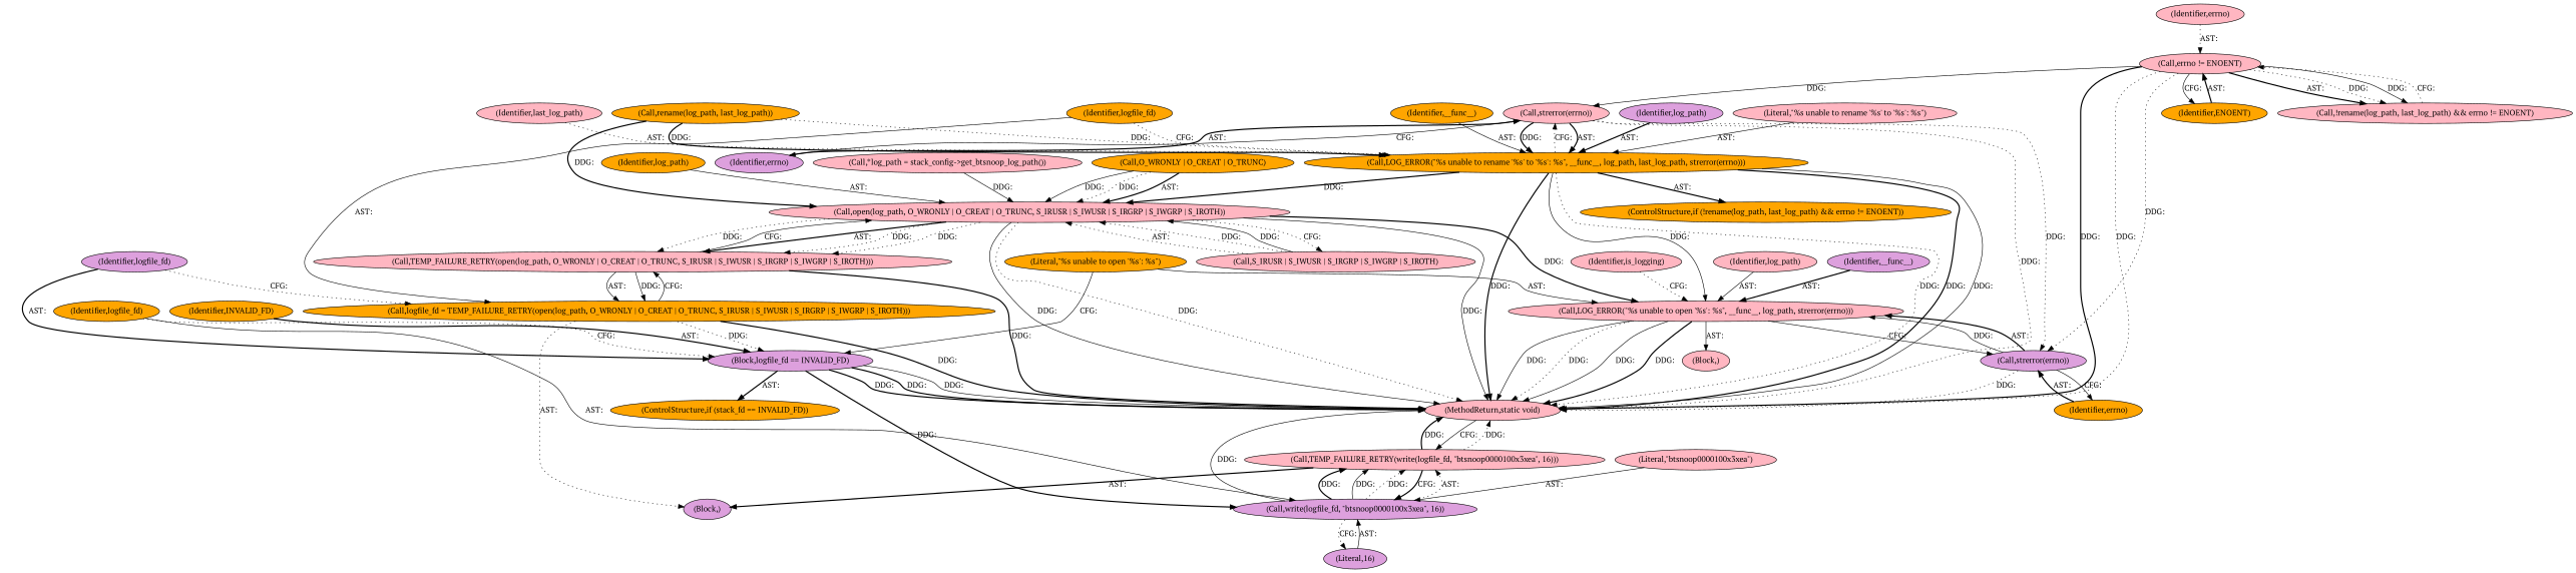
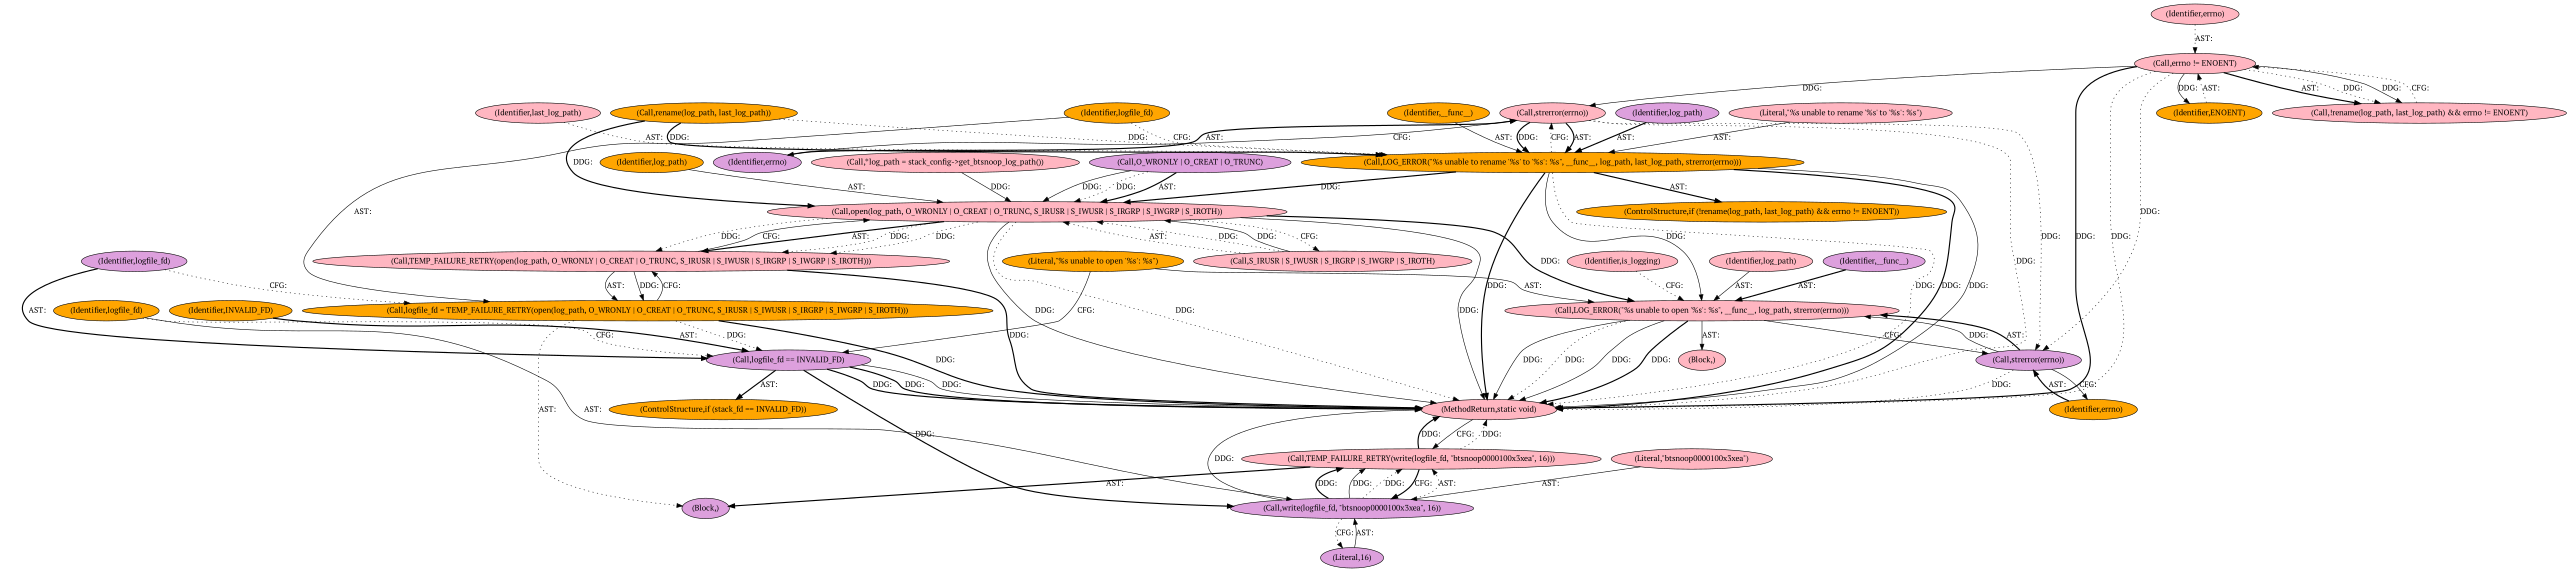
  digraph {
    fontname="PT Serif"
    node [fillcolor=lightpink fontname="PT Serif" style=filled]
    edge [fontname="PT Serif" style=solid]
    n1 [label="(Call,strerror(errno))"]
    n2 [fillcolor=orange label="(Call,LOG_ERROR(\"%s unable to rename '%s' to '%s': %s\", __func__, log_path, last_log_path, strerror(errno)))"]
    n3 [fillcolor=plum label="(Call,strerror(errno))"]
    n4 [label="(MethodReturn,static void)"]
    n5 [fillcolor=plum label="(Identifier,errno)"]
    n6 [label="(Call,open(log_path, O_WRONLY | O_CREAT | O_TRUNC, S_IRUSR | S_IWUSR | S_IRGRP | S_IWGRP | S_IROTH))"]
    n7 [label="(Call,LOG_ERROR(\"%s unable to open '%s': %s\", __func__, log_path, strerror(errno)))"]
    n8 [fillcolor=orange label="(ControlStructure,if (!rename(log_path, last_log_path) && errno != ENOENT))"]
    n9 [fillcolor=orange label="(Identifier,errno)"]
    n10 [label="(Call,TEMP_FAILURE_RETRY(write(logfile_fd, \"btsnoop\0\0\0\0\1\0\0\x3\xea\", 16)))"]
    n11 [label="(Call,errno != ENOENT)"]
    n12 [fillcolor=orange label="(Identifier,ENOENT)"]
    n13 [label="(Call,!rename(log_path, last_log_path) && errno != ENOENT)"]
    n14 [label="(Call,TEMP_FAILURE_RETRY(open(log_path, O_WRONLY | O_CREAT | O_TRUNC, S_IRUSR | S_IWUSR | S_IRGRP | S_IWGRP | S_IROTH)))"]
    n15 [label="(Call,S_IRUSR | S_IWUSR | S_IRGRP | S_IWGRP | S_IROTH)"]
    n16 [label="(Block,)"]
    n17 [fillcolor=orange label="(Call,logfile_fd = TEMP_FAILURE_RETRY(open(log_path, O_WRONLY | O_CREAT | O_TRUNC, S_IRUSR | S_IWUSR | S_IRGRP | S_IWGRP | S_IROTH)))"]
-   n18 [fillcolor=plum label="(Block,logfile_fd == INVALID_FD)"]
+   n18 [fillcolor=plum label="(Call,logfile_fd == INVALID_FD)"]
    n19 [fillcolor=plum label="(Block,)"]
    n20 [fillcolor=plum label="(Call,write(logfile_fd, \"btsnoop\0\0\0\0\1\0\0\x3\xea\", 16))"]
    n21 [fillcolor=orange label="(ControlStructure,if (stack_fd == INVALID_FD))"]
    n22 [fillcolor=plum label="(Literal,16)"]
    n23 [fillcolor=orange label="(Identifier,INVALID_FD)"]
    n24 [label="(Literal,\"btsnoop\0\0\0\0\1\0\0\x3\xea\")"]
    n25 [fillcolor=plum label="(Identifier,__func__)"]
-   n26 [fillcolor=orange label="(Call,O_WRONLY | O_CREAT | O_TRUNC)"]
+   n26 [fillcolor=plum label="(Call,O_WRONLY | O_CREAT | O_TRUNC)"]
    n27 [label="(Identifier,errno)"]
    n28 [fillcolor=orange label="(Identifier,log_path)"]
    n29 [fillcolor=orange label="(Identifier,logfile_fd)"]
    n30 [label="(Call,*log_path = stack_config->get_btsnoop_log_path())"]
    n31 [fillcolor=orange label="(Identifier,logfile_fd)"]
    n32 [fillcolor=plum label="(Identifier,log_path)"]
    n33 [label="(Identifier,is_logging)"]
    n34 [label="(Identifier,log_path)"]
    n35 [fillcolor=plum label="(Identifier,logfile_fd)"]
    n36 [label="(Literal,\"%s unable to rename '%s' to '%s': %s\")"]
    n37 [label="(Identifier,last_log_path)"]
    n38 [fillcolor=orange label="(Call,rename(log_path, last_log_path))"]
    n39 [fillcolor=orange label="(Identifier,__func__)"]
    n40 [fillcolor=orange label="(Literal,\"%s unable to open '%s': %s\")"]
    n1 -> n2 [label="AST: " style=bold]
    n1 -> n2 [label="DDG: " style=bold]
    n1 -> n3 [label="DDG: " style=dotted]
    n1 -> n4 [label="DDG: " style=dotted]
    n1 -> n5 [label="CFG: "]
    n2 -> n1 [label="CFG: " style=dotted]
    n2 -> n4 [label="DDG: " style=dotted]
    n2 -> n4 [label="DDG: " style=bold]
    n2 -> n4 [label="DDG: "]
    n2 -> n4 [label="DDG: " style=bold]
    n2 -> n6 [label="DDG: " style=bold]
    n2 -> n7 [label="DDG: "]
    n2 -> n8 [label="AST: " style=bold]
    n3 -> n4 [label="DDG: " style=dotted]
    n3 -> n7 [label="AST: " style=bold]
    n3 -> n7 [label="DDG: "]
    n3 -> n9 [label="CFG: "]
    n4 -> n10 [label="CFG: "]
    n5 -> n1 [label="AST: " style=bold]
    n6 -> n4 [label="DDG: " style=dotted]
    n6 -> n4 [label="DDG: "]
    n6 -> n4 [label="DDG: "]
    n6 -> n7 [label="DDG: " style=bold]
    n6 -> n14 [label="AST: " style=bold]
    n6 -> n14 [label="DDG: " style=dotted]
    n6 -> n14 [label="DDG: " style=dotted]
    n6 -> n14 [label="DDG: " style=dotted]
    n6 -> n15 [label="CFG: " style=dotted]
    n7 -> n3 [label="CFG: "]
    n7 -> n4 [label="DDG: " style=dotted]
    n7 -> n4 [label="DDG: "]
    n7 -> n4 [label="DDG: " style=bold]
    n7 -> n4 [label="DDG: "]
    n7 -> n16 [label="AST: "]
    n9 -> n3 [label="AST: " style=bold]
    n10 -> n4 [label="DDG: " style=dotted]
    n10 -> n4 [label="DDG: " style=bold]
    n10 -> n19 [label="AST: " style=bold]
    n10 -> n20 [label="CFG: " style=bold]
    n11 -> n1 [label="DDG: "]
    n11 -> n3 [label="DDG: " style=dotted]
    n11 -> n4 [label="DDG: " style=bold]
    n11 -> n4 [label="DDG: " style=dotted]
-   n11 -> n12 [label="CFG: "]
+   n11 -> n12 [label="DDG: "]
    n11 -> n13 [label="AST: " style=bold]
    n11 -> n13 [label="DDG: " style=dotted]
    n11 -> n13 [label="DDG: "]
-   n12 -> n11 [label="AST: " style=bold]
+   n12 -> n11 [label="AST: " style=dotted]
    n13 -> n11 [label="CFG: " style=dotted]
    n14 -> n4 [label="DDG: " style=bold]
    n14 -> n6 [label="CFG: "]
    n14 -> n17 [label="AST: "]
    n14 -> n17 [label="DDG: "]
    n15 -> n6 [label="AST: " style=dotted]
    n15 -> n6 [label="DDG: " style=dotted]
    n15 -> n6 [label="DDG: "]
    n17 -> n4 [label="DDG: " style=bold]
    n17 -> n14 [label="CFG: "]
    n17 -> n18 [label="DDG: " style=dotted]
    n17 -> n19 [label="AST: " style=dotted]
    n18 -> n4 [label="DDG: "]
    n18 -> n4 [label="DDG: " style=bold]
    n18 -> n4 [label="DDG: " style=bold]
    n18 -> n20 [label="DDG: " style=bold]
    n18 -> n21 [label="AST: " style=bold]
    n20 -> n4 [label="DDG: "]
    n20 -> n10 [label="AST: " style=dotted]
    n20 -> n10 [label="DDG: " style=bold]
    n20 -> n10 [label="DDG: "]
    n20 -> n10 [label="DDG: " style=dotted]
    n20 -> n22 [label="CFG: " style=dotted]
    n22 -> n20 [label="AST: "]
    n23 -> n18 [label="AST: " style=bold]
    n24 -> n20 [label="AST: "]
    n25 -> n7 [label="AST: " style=bold]
    n26 -> n6 [label="AST: " style=bold]
    n26 -> n6 [label="DDG: "]
    n26 -> n6 [label="DDG: " style=dotted]
    n27 -> n11 [label="AST: " style=dotted]
    n28 -> n6 [label="AST: "]
    n29 -> n2 [label="CFG: " style=dotted]
    n29 -> n17 [label="AST: "]
    n30 -> n6 [label="DDG: "]
    n31 -> n18 [label="CFG: " style=dotted]
    n31 -> n20 [label="AST: "]
    n32 -> n2 [label="AST: " style=bold]
    n33 -> n7 [label="CFG: " style=dotted]
    n34 -> n7 [label="AST: "]
    n35 -> n17 [label="CFG: " style=dotted]
    n35 -> n18 [label="AST: " style=bold]
    n36 -> n2 [label="AST: "]
    n37 -> n2 [label="AST: " style=dotted]
    n38 -> n2 [label="DDG: " style=bold]
    n38 -> n2 [label="DDG: " style=dotted]
    n38 -> n6 [label="DDG: " style=bold]
    n39 -> n2 [label="AST: "]
    n40 -> n7 [label="AST: "]
    n40 -> n18 [label="CFG: "]
  }
